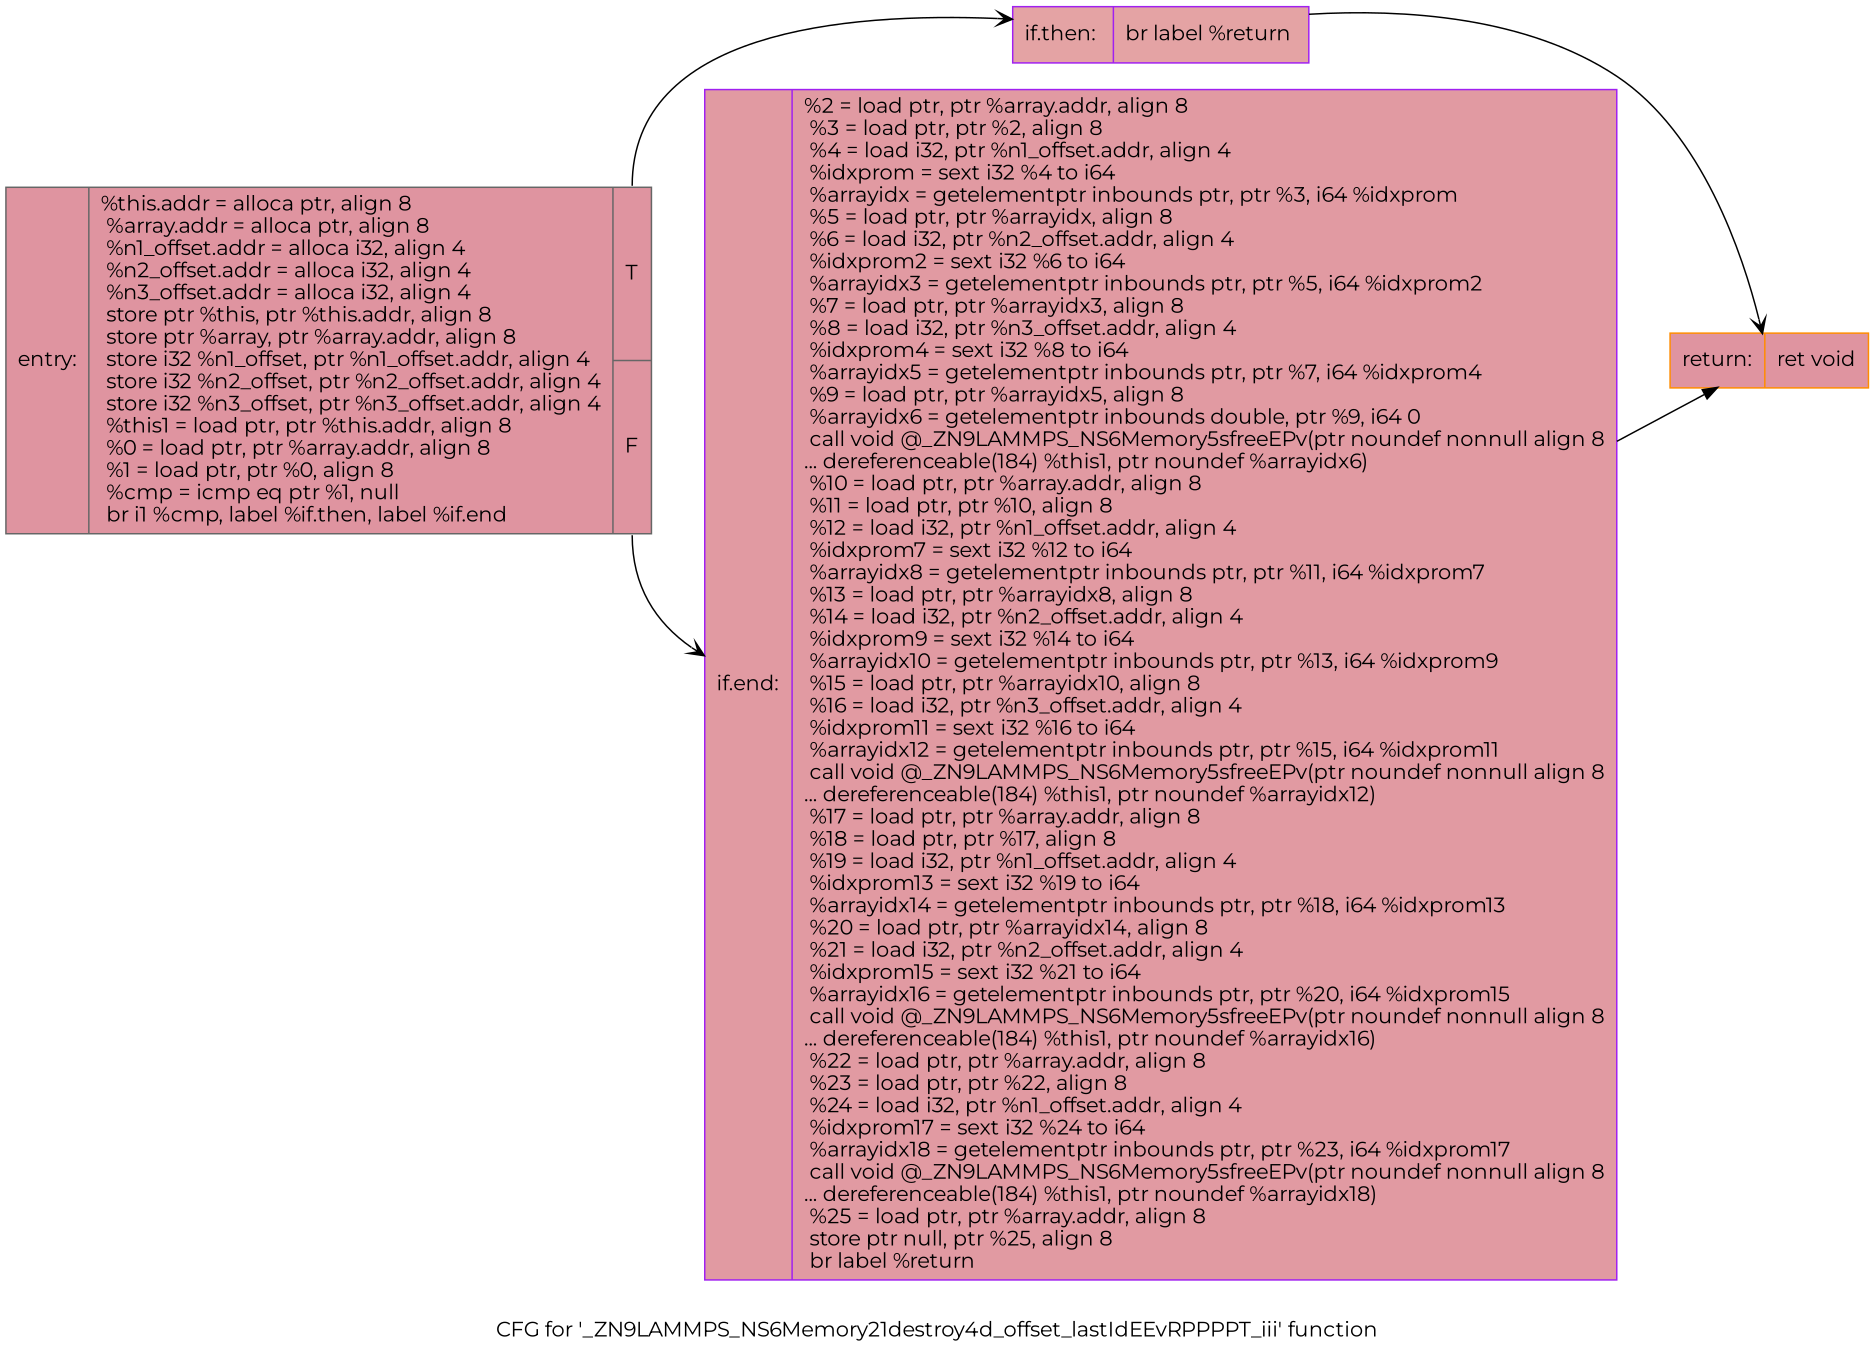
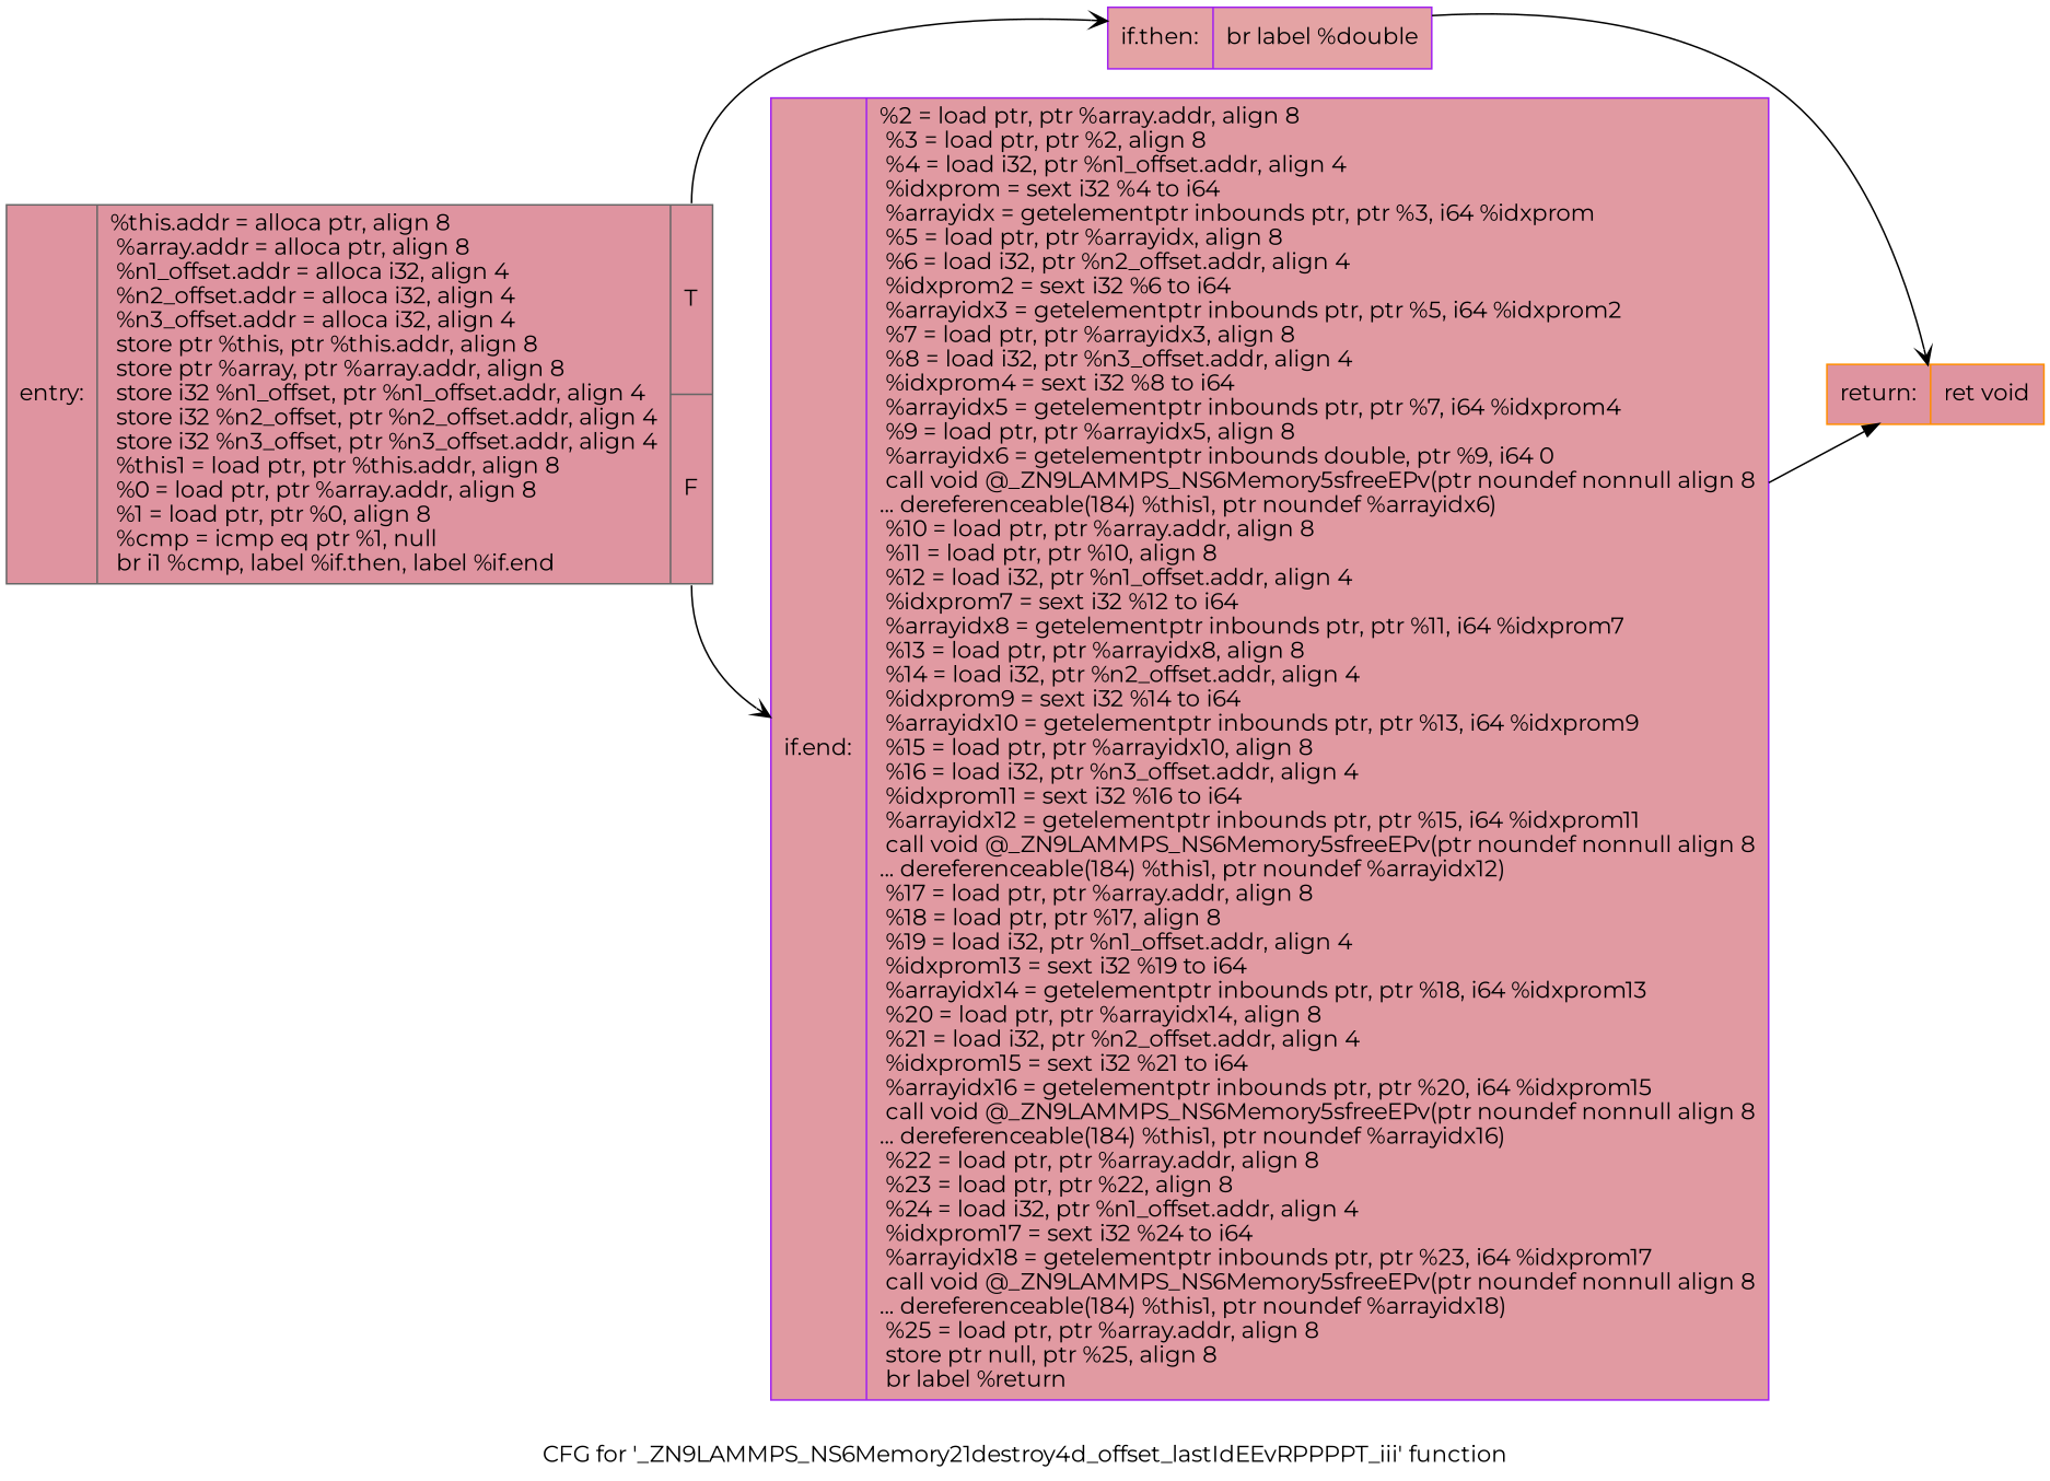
  digraph {
    label="CFG for '_ZN9LAMMPS_NS6Memory21destroy4d_offset_lastIdEEvRPPPPT_iii' function"
    rankdir=LR
    fontname=Montserrat
    node [color=purple fillcolor="#b70d2870" fontname=Montserrat shape=record style=filled]
    edge [arrowhead=vee fontname=Montserrat]
    n1 [color=gray40 label="{entry:\l|  %this.addr = alloca ptr, align 8\l  %array.addr = alloca ptr, align 8\l  %n1_offset.addr = alloca i32, align 4\l  %n2_offset.addr = alloca i32, align 4\l  %n3_offset.addr = alloca i32, align 4\l  store ptr %this, ptr %this.addr, align 8\l  store ptr %array, ptr %array.addr, align 8\l  store i32 %n1_offset, ptr %n1_offset.addr, align 4\l  store i32 %n2_offset, ptr %n2_offset.addr, align 4\l  store i32 %n3_offset, ptr %n3_offset.addr, align 4\l  %this1 = load ptr, ptr %this.addr, align 8\l  %0 = load ptr, ptr %array.addr, align 8\l  %1 = load ptr, ptr %0, align 8\l  %cmp = icmp eq ptr %1, null\l  br i1 %cmp, label %if.then, label %if.end\l|{<s0>T|<s1>F}}"]
-   n2 [fillcolor="#c32e3170" label="{if.then:\l|  br label %return\l}"]
+   n2 [fillcolor="#c32e3170" label="{if.then:\l|  br label %double\l}"]
    n3 [fillcolor="#bb1b2c70" label="{if.end:\l|  %2 = load ptr, ptr %array.addr, align 8\l  %3 = load ptr, ptr %2, align 8\l  %4 = load i32, ptr %n1_offset.addr, align 4\l  %idxprom = sext i32 %4 to i64\l  %arrayidx = getelementptr inbounds ptr, ptr %3, i64 %idxprom\l  %5 = load ptr, ptr %arrayidx, align 8\l  %6 = load i32, ptr %n2_offset.addr, align 4\l  %idxprom2 = sext i32 %6 to i64\l  %arrayidx3 = getelementptr inbounds ptr, ptr %5, i64 %idxprom2\l  %7 = load ptr, ptr %arrayidx3, align 8\l  %8 = load i32, ptr %n3_offset.addr, align 4\l  %idxprom4 = sext i32 %8 to i64\l  %arrayidx5 = getelementptr inbounds ptr, ptr %7, i64 %idxprom4\l  %9 = load ptr, ptr %arrayidx5, align 8\l  %arrayidx6 = getelementptr inbounds double, ptr %9, i64 0\l  call void @_ZN9LAMMPS_NS6Memory5sfreeEPv(ptr noundef nonnull align 8\l... dereferenceable(184) %this1, ptr noundef %arrayidx6)\l  %10 = load ptr, ptr %array.addr, align 8\l  %11 = load ptr, ptr %10, align 8\l  %12 = load i32, ptr %n1_offset.addr, align 4\l  %idxprom7 = sext i32 %12 to i64\l  %arrayidx8 = getelementptr inbounds ptr, ptr %11, i64 %idxprom7\l  %13 = load ptr, ptr %arrayidx8, align 8\l  %14 = load i32, ptr %n2_offset.addr, align 4\l  %idxprom9 = sext i32 %14 to i64\l  %arrayidx10 = getelementptr inbounds ptr, ptr %13, i64 %idxprom9\l  %15 = load ptr, ptr %arrayidx10, align 8\l  %16 = load i32, ptr %n3_offset.addr, align 4\l  %idxprom11 = sext i32 %16 to i64\l  %arrayidx12 = getelementptr inbounds ptr, ptr %15, i64 %idxprom11\l  call void @_ZN9LAMMPS_NS6Memory5sfreeEPv(ptr noundef nonnull align 8\l... dereferenceable(184) %this1, ptr noundef %arrayidx12)\l  %17 = load ptr, ptr %array.addr, align 8\l  %18 = load ptr, ptr %17, align 8\l  %19 = load i32, ptr %n1_offset.addr, align 4\l  %idxprom13 = sext i32 %19 to i64\l  %arrayidx14 = getelementptr inbounds ptr, ptr %18, i64 %idxprom13\l  %20 = load ptr, ptr %arrayidx14, align 8\l  %21 = load i32, ptr %n2_offset.addr, align 4\l  %idxprom15 = sext i32 %21 to i64\l  %arrayidx16 = getelementptr inbounds ptr, ptr %20, i64 %idxprom15\l  call void @_ZN9LAMMPS_NS6Memory5sfreeEPv(ptr noundef nonnull align 8\l... dereferenceable(184) %this1, ptr noundef %arrayidx16)\l  %22 = load ptr, ptr %array.addr, align 8\l  %23 = load ptr, ptr %22, align 8\l  %24 = load i32, ptr %n1_offset.addr, align 4\l  %idxprom17 = sext i32 %24 to i64\l  %arrayidx18 = getelementptr inbounds ptr, ptr %23, i64 %idxprom17\l  call void @_ZN9LAMMPS_NS6Memory5sfreeEPv(ptr noundef nonnull align 8\l... dereferenceable(184) %this1, ptr noundef %arrayidx18)\l  %25 = load ptr, ptr %array.addr, align 8\l  store ptr null, ptr %25, align 8\l  br label %return\l}"]
    n4 [color=darkorange label="{return:\l|  ret void\l}"]
    n1 -> n2 [tailport=s0]
    n1 -> n3 [tailport=s1]
    n2 -> n4
    n3 -> n4 [arrowhead=normal]
  }
